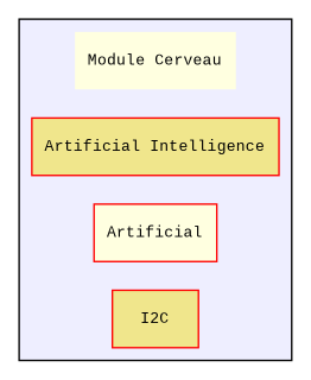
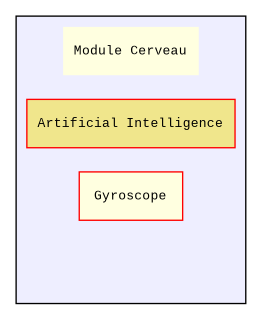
  digraph {
    compound=true
    rankdir=LR
    fontname="Liberation Mono"
    node [fontname="Liberation Mono" fontsize=10 shape=box style=filled fillcolor=lightyellow color=red]
    n1 [label="Module Cerveau" shape=plaintext color=""]
    n2 [fillcolor=khaki label="Artificial Intelligence"]
-   n3 [label=Artificial]
-   n4 [fillcolor=khaki label=I2C]
+   n3 [label=Gyroscope]
    subgraph cluster_1 {
      bgcolor="#eeeeff"
      pencolor=black
      n1
      n2
      n3
-     n4
    }
  }
